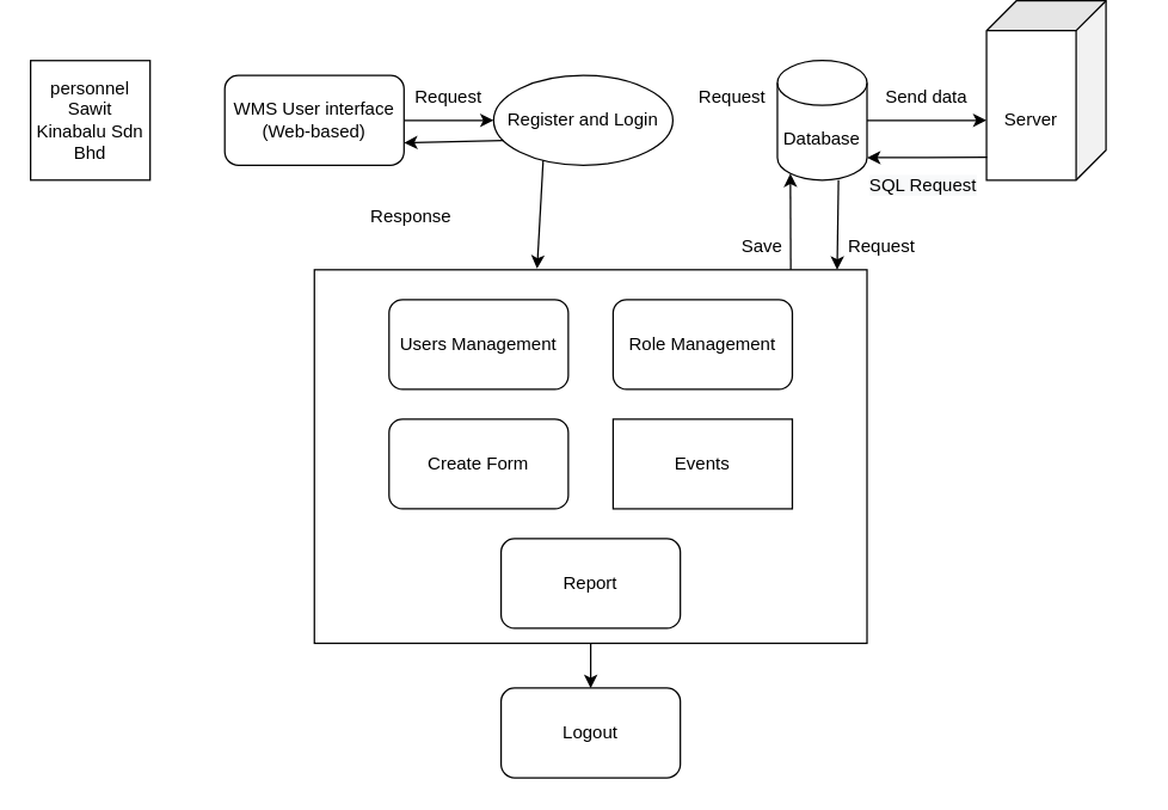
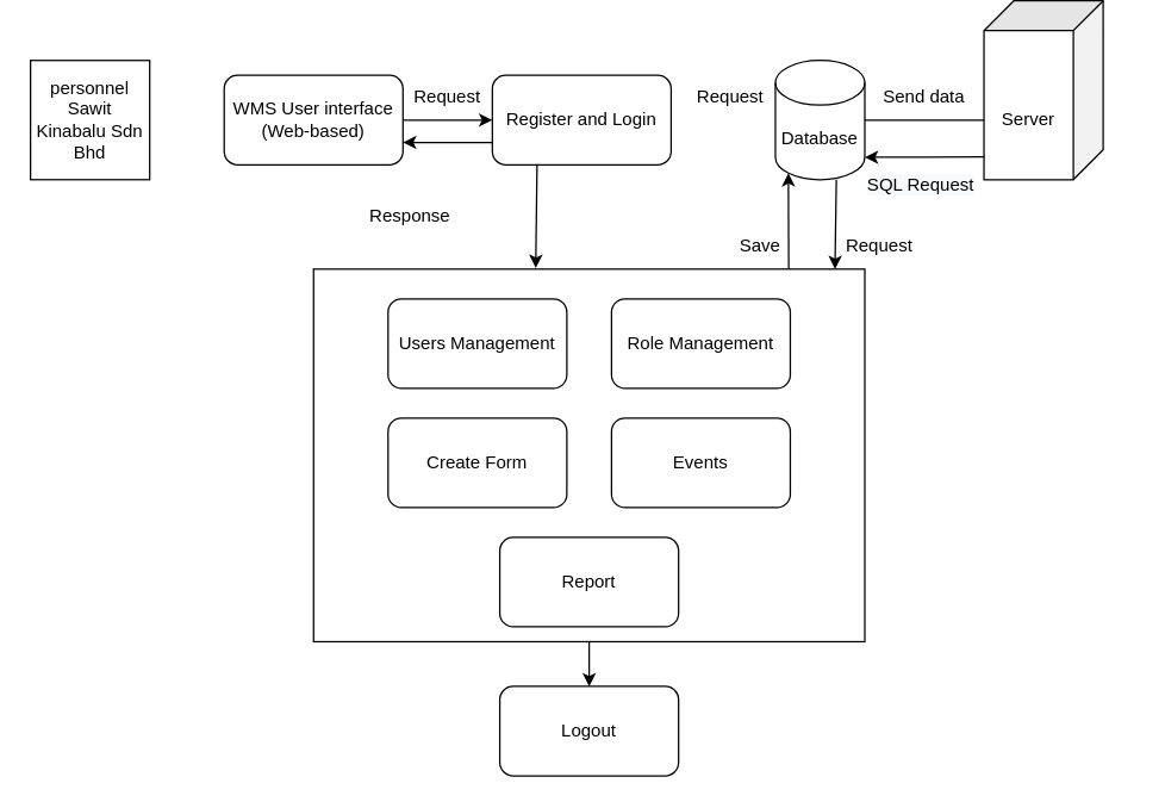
  <mxCell id="0" />
  <mxCell id="1" parent="0" />
  <mxCell id="2" value="" style="rounded=0;whiteSpace=wrap;html=1;" vertex="1" parent="1"><mxGeometry x="210" y="180" width="370" height="250" as="geometry" /></mxCell>
  <mxCell id="3" value="personnel Sawit Kinabalu Sdn Bhd" style="whiteSpace=wrap;html=1;aspect=fixed;" vertex="1" parent="1"><mxGeometry x="20" y="40" width="80" height="80" as="geometry" /></mxCell>
  <mxCell id="4" value="" style="edgeStyle=orthogonalEdgeStyle;rounded=0;orthogonalLoop=1;jettySize=auto;html=1;" edge="1" parent="1" source="5" target="6"><mxGeometry relative="1" as="geometry" /></mxCell>
  <mxCell id="5" value="WMS User interface&lt;br&gt;(Web-based)" style="rounded=1;whiteSpace=wrap;html=1;" vertex="1" parent="1"><mxGeometry x="150" y="50" width="120" height="60" as="geometry" /></mxCell>
- <mxCell id="6" value="Register and Login" style="ellipse;whiteSpace=wrap;html=1;" vertex="1" parent="1"><mxGeometry x="330" y="50" width="120" height="60" as="geometry" /></mxCell>
- <mxCell id="7" value="" style="edgeStyle=orthogonalEdgeStyle;rounded=0;orthogonalLoop=1;jettySize=auto;html=1;" edge="1" parent="1" source="8" target="10"><mxGeometry relative="1" as="geometry" /></mxCell>
+ <mxCell id="6" value="Register and Login" style="rounded=1;whiteSpace=wrap;html=1;" vertex="1" parent="1"><mxGeometry x="330" y="50" width="120" height="60" as="geometry" /></mxCell>
+ <mxCell id="7" value="" style="edgeStyle=orthogonalEdgeStyle;rounded=0;orthogonalLoop=1;jettySize=auto;html=1;endArrow=none;" edge="1" parent="1" source="8" target="10"><mxGeometry relative="1" as="geometry" /></mxCell>
  <mxCell id="8" value="Database" style="shape=cylinder3;whiteSpace=wrap;html=1;boundedLbl=1;backgroundOutline=1;size=15;" vertex="1" parent="1"><mxGeometry x="520" y="40" width="60" height="80" as="geometry" /></mxCell>
  <mxCell id="9" value="" style="shape=cube;whiteSpace=wrap;html=1;boundedLbl=1;backgroundOutline=1;darkOpacity=0.05;darkOpacity2=0.1;rotation=90;" vertex="1" parent="1"><mxGeometry x="640" y="20" width="120" height="80" as="geometry" /></mxCell>
  <mxCell id="10" value="Server" style="text;html=1;strokeColor=none;fillColor=none;align=center;verticalAlign=middle;whiteSpace=wrap;rounded=0;" vertex="1" parent="1"><mxGeometry x="660" y="65" width="60" height="30" as="geometry" /></mxCell>
  <mxCell id="11" value="Request" style="text;html=1;strokeColor=none;fillColor=none;align=center;verticalAlign=middle;whiteSpace=wrap;rounded=0;" vertex="1" parent="1"><mxGeometry x="270" y="50" width="60" height="30" as="geometry" /></mxCell>
  <mxCell id="12" value="Request" style="text;html=1;strokeColor=none;fillColor=none;align=center;verticalAlign=middle;whiteSpace=wrap;rounded=0;" vertex="1" parent="1"><mxGeometry x="460" y="50" width="60" height="30" as="geometry" /></mxCell>
  <mxCell id="13" value="" style="endArrow=classic;html=1;rounded=0;entryX=1;entryY=0.75;entryDx=0;entryDy=0;exitX=0;exitY=0.75;exitDx=0;exitDy=0;" edge="1" parent="1" source="6" target="5"><mxGeometry width="50" height="50" relative="1" as="geometry"><mxPoint x="340" y="130" as="sourcePoint" /><mxPoint x="390" y="80" as="targetPoint" /></mxGeometry></mxCell>
  <mxCell id="14" value="Response" style="text;html=1;strokeColor=none;fillColor=none;align=center;verticalAlign=middle;whiteSpace=wrap;rounded=0;" vertex="1" parent="1"><mxGeometry x="245" y="130" width="60" height="30" as="geometry" /></mxCell>
  <mxCell id="15" value="Users Management" style="rounded=1;whiteSpace=wrap;html=1;" vertex="1" parent="1"><mxGeometry x="260" y="200" width="120" height="60" as="geometry" /></mxCell>
  <mxCell id="16" value="Role Management" style="rounded=1;whiteSpace=wrap;html=1;" vertex="1" parent="1"><mxGeometry x="410" y="200" width="120" height="60" as="geometry" /></mxCell>
  <mxCell id="17" value="Create Form" style="rounded=1;whiteSpace=wrap;html=1;" vertex="1" parent="1"><mxGeometry x="260" y="280" width="120" height="60" as="geometry" /></mxCell>
- <mxCell id="18" value="Events" style="whiteSpace=wrap;html=1;rounded=0;" vertex="1" parent="1"><mxGeometry x="410" y="280" width="120" height="60" as="geometry" /></mxCell>
+ <mxCell id="18" value="Events" style="rounded=1;whiteSpace=wrap;html=1;" vertex="1" parent="1"><mxGeometry x="410" y="280" width="120" height="60" as="geometry" /></mxCell>
  <mxCell id="19" value="Report" style="rounded=1;whiteSpace=wrap;html=1;" vertex="1" parent="1"><mxGeometry x="335" y="360" width="120" height="60" as="geometry" /></mxCell>
  <mxCell id="20" value="" style="endArrow=classic;html=1;rounded=0;exitX=0.25;exitY=1;exitDx=0;exitDy=0;entryX=0.403;entryY=-0.003;entryDx=0;entryDy=0;entryPerimeter=0;" edge="1" parent="1" source="6" target="2"><mxGeometry width="50" height="50" relative="1" as="geometry"><mxPoint x="370" y="170" as="sourcePoint" /><mxPoint x="420" y="120" as="targetPoint" /></mxGeometry></mxCell>
  <mxCell id="21" value="" style="endArrow=classic;html=1;rounded=0;exitX=0.862;exitY=0;exitDx=0;exitDy=0;entryX=0.145;entryY=1;entryDx=0;entryDy=-4.35;entryPerimeter=0;exitPerimeter=0;" edge="1" parent="1" source="2" target="8"><mxGeometry width="50" height="50" relative="1" as="geometry"><mxPoint x="370" y="120" as="sourcePoint" /><mxPoint x="369.11" y="189.25" as="targetPoint" /></mxGeometry></mxCell>
  <mxCell id="22" value="" style="endArrow=classic;html=1;rounded=0;exitX=0.25;exitY=1;exitDx=0;exitDy=0;" edge="1" parent="1"><mxGeometry width="50" height="50" relative="1" as="geometry"><mxPoint x="560.89" y="120" as="sourcePoint" /><mxPoint x="560" y="180" as="targetPoint" /></mxGeometry></mxCell>
  <mxCell id="23" value="Save" style="text;html=1;strokeColor=none;fillColor=none;align=center;verticalAlign=middle;whiteSpace=wrap;rounded=0;" vertex="1" parent="1"><mxGeometry x="480" y="150" width="60" height="30" as="geometry" /></mxCell>
  <mxCell id="24" value="Request" style="text;html=1;strokeColor=none;fillColor=none;align=center;verticalAlign=middle;whiteSpace=wrap;rounded=0;" vertex="1" parent="1"><mxGeometry x="560" y="150" width="60" height="30" as="geometry" /></mxCell>
  <mxCell id="25" value="" style="edgeStyle=orthogonalEdgeStyle;rounded=0;orthogonalLoop=1;jettySize=auto;html=1;entryX=1;entryY=1;entryDx=0;entryDy=-15;entryPerimeter=0;exitX=0.873;exitY=0.995;exitDx=0;exitDy=0;exitPerimeter=0;" edge="1" parent="1" source="9" target="8"><mxGeometry relative="1" as="geometry"><mxPoint x="680" y="169" as="sourcePoint" /><mxPoint x="730" y="169" as="targetPoint" /></mxGeometry></mxCell>
  <mxCell id="26" value="Send data" style="text;html=1;strokeColor=none;fillColor=none;align=center;verticalAlign=middle;whiteSpace=wrap;rounded=0;" vertex="1" parent="1"><mxGeometry x="590" y="50" width="60" height="30" as="geometry" /></mxCell>
  <mxCell id="27" value="&lt;span style=&quot;color: rgb(0, 0, 0); font-family: Helvetica; font-size: 12px; font-style: normal; font-variant-ligatures: normal; font-variant-caps: normal; font-weight: 400; letter-spacing: normal; orphans: 2; text-align: center; text-indent: 0px; text-transform: none; widows: 2; word-spacing: 0px; -webkit-text-stroke-width: 0px; background-color: rgb(248, 249, 250); text-decoration-thickness: initial; text-decoration-style: initial; text-decoration-color: initial; float: none; display: inline !important;&quot;&gt;SQL Request&lt;/span&gt;" style="text;whiteSpace=wrap;html=1;" vertex="1" parent="1"><mxGeometry x="580" y="110" width="80" height="20" as="geometry" /></mxCell>
  <mxCell id="28" value="Logout" style="rounded=1;whiteSpace=wrap;html=1;" vertex="1" parent="1"><mxGeometry x="335" y="460" width="120" height="60" as="geometry" /></mxCell>
  <mxCell id="29" value="" style="endArrow=classic;html=1;rounded=0;entryX=0.5;entryY=0;entryDx=0;entryDy=0;exitX=0.5;exitY=1;exitDx=0;exitDy=0;" edge="1" parent="1" source="2" target="28"><mxGeometry width="50" height="50" relative="1" as="geometry"><mxPoint x="340" y="440" as="sourcePoint" /><mxPoint x="390" y="390" as="targetPoint" /></mxGeometry></mxCell>
